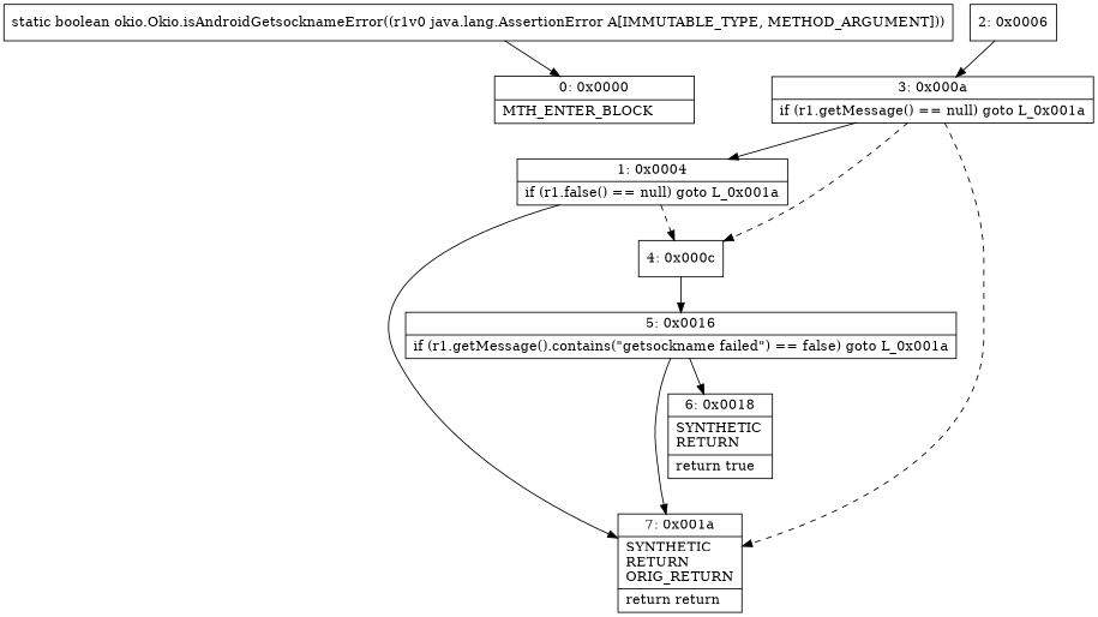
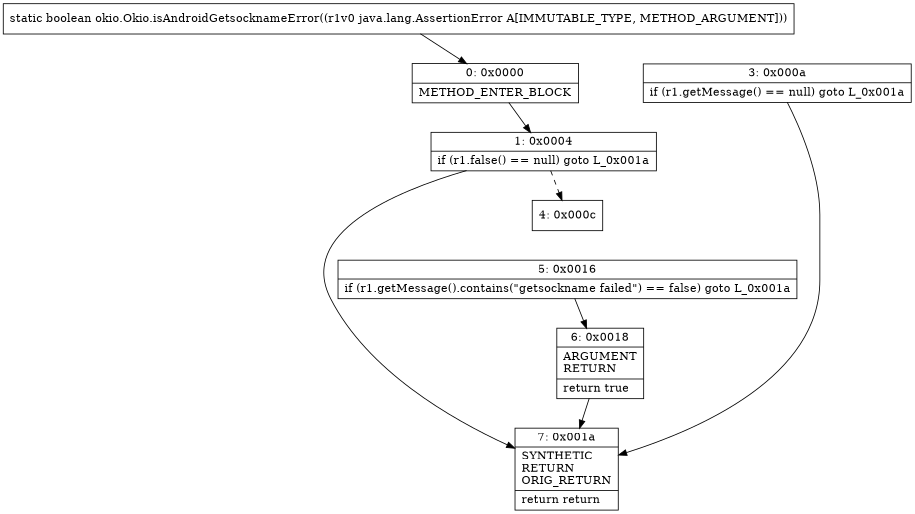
  digraph {
    node [shape=record]
-   n1 [label="{0\:\ 0x0000|MTH_ENTER_BLOCK\l}"]
+   n1 [label="{0\:\ 0x0000|METHOD_ENTER_BLOCK\l}"]
    n2 [label="{1\:\ 0x0004|if (r1.false() == null) goto L_0x001a\l}"]
    n3 [label="{7\:\ 0x001a|SYNTHETIC\lRETURN\lORIG_RETURN\l|return return\l}"]
    n4 [label="{4\:\ 0x000c}"]
-   n5 [label="{2\:\ 0x0006}"]
    n6 [label="{3\:\ 0x000a|if (r1.getMessage() == null) goto L_0x001a\l}"]
    n7 [label="{5\:\ 0x0016|if (r1.getMessage().contains(\"getsockname failed\") == false) goto L_0x001a\l}"]
-   n8 [label="{6\:\ 0x0018|SYNTHETIC\lRETURN\l|return true\l}"]
+   n8 [label="{6\:\ 0x0018|ARGUMENT\lRETURN\l|return true\l}"]
    n9 [label="{static boolean okio.Okio.isAndroidGetsocknameError((r1v0 java.lang.AssertionError A[IMMUTABLE_TYPE, METHOD_ARGUMENT])) }"]
-   n6 -> n2
+   n1 -> n2
    n2 -> n3
    n2 -> n4 [style=dashed]
-   n4 -> n7
-   n5 -> n6
-   n6 -> n3 [style=dashed]
-   n6 -> n4 [style=dashed]
-   n7 -> n3
+   n6 -> n3
+   n8 -> n3
    n7 -> n8 [style=solid]
    n9 -> n1
  }
